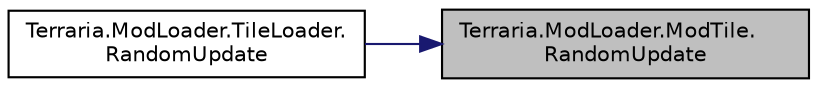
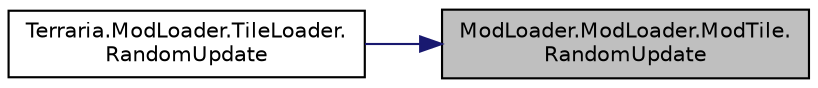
  digraph {
    rankdir=RL
    node [color=black fontname=Helvetica fontsize=10 shape=record style=filled]
-   n1 [fillcolor=grey75 fontcolor=black height=0.2 label="Terraria.ModLoader.ModTile.\lRandomUpdate" width=0.4]
+   n1 [fillcolor=grey75 fontcolor=black height=0.2 label="ModLoader.ModLoader.ModTile.\lRandomUpdate" width=0.4]
    n2 [fillcolor=white height=0.2 label="Terraria.ModLoader.TileLoader.\lRandomUpdate" width=0.4]
    n1 -> n2 [color=midnightblue dir=back fontname=Helvetica fontsize=10 labelfontname=Helvetica labelfontsize=10 style=solid]
  }
